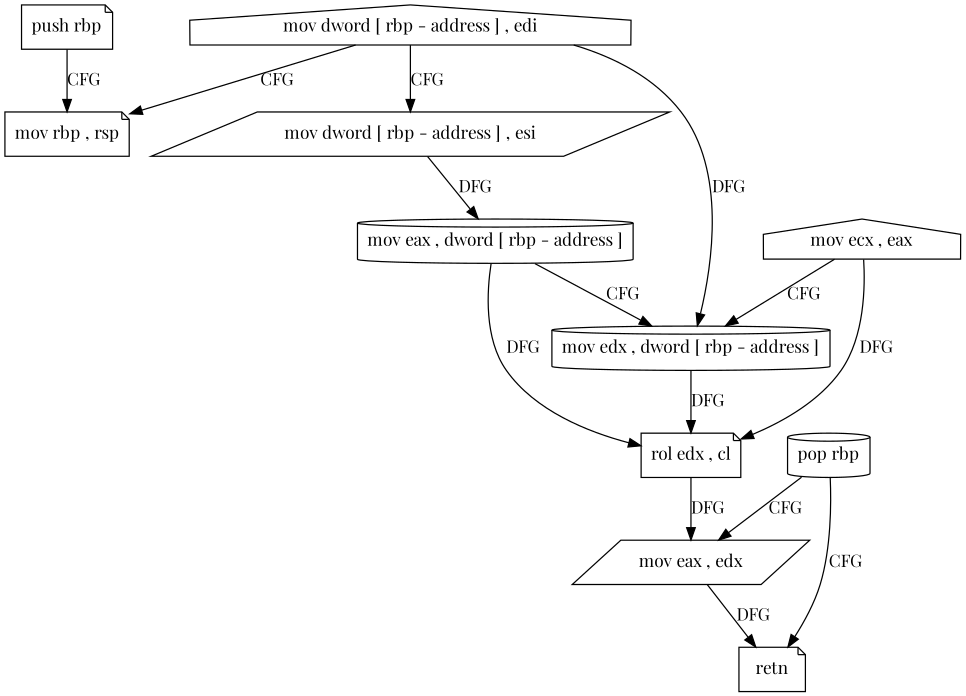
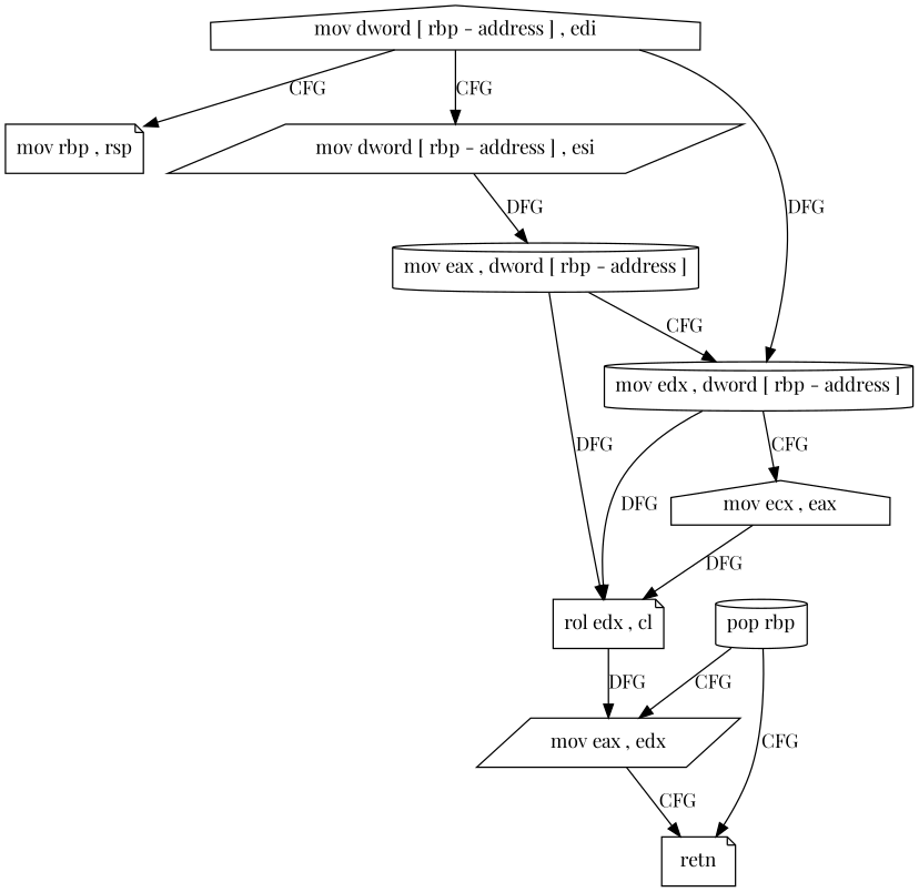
  digraph {
    fontname="Playfair Display"
    node [fontname="Playfair Display" shape=note]
    edge [fontname="Playfair Display"]
-   n1 [label="push rbp"]
    n2 [label="mov rbp , rsp"]
    n3 [label="mov dword [ rbp - address ] , edi" shape=house]
    n4 [label="mov dword [ rbp - address ] , esi" shape=parallelogram]
    n5 [label="mov edx , dword [ rbp - address ]" shape=cylinder]
    n6 [label="mov eax , dword [ rbp - address ]" shape=cylinder]
    n7 [label="mov ecx , eax" shape=house]
    n8 [label="rol edx , cl"]
    n9 [label="mov eax , edx" shape=parallelogram]
    n10 [label=retn]
    n11 [label="pop rbp" shape=cylinder]
-   n1 -> n2 [label=CFG]
    n3 -> n2 [label=CFG]
    n3 -> n4 [label=CFG]
    n3 -> n5 [label=DFG]
    n4 -> n6 [label=DFG]
-   n7 -> n5 [label=CFG]
+   n5 -> n7 [label=CFG]
    n5 -> n8 [label=DFG]
    n6 -> n5 [label=CFG]
    n6 -> n8 [label=DFG]
    n7 -> n8 [label=DFG]
    n8 -> n9 [label=DFG]
-   n9 -> n10 [label=DFG]
+   n9 -> n10 [label=CFG]
    n11 -> n9 [label=CFG]
    n11 -> n10 [label=CFG]
  }
